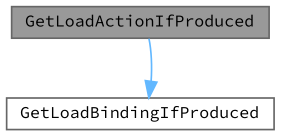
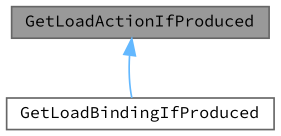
  digraph {
    rankdir=TB
    fontname="Source Code Pro"
    node [fontname="Source Code Pro" fontsize=10 shape=box style=filled]
    n1 [color=gray40 fillcolor=grey60 fontcolor=black height=0.2 label=GetLoadActionIfProduced width=0.4]
    n2 [color=grey40 fillcolor=white height=0.2 label=GetLoadBindingIfProduced width=0.4]
-   n2 -> n1 [color=steelblue1 dir=back fontname="Source Code Pro" fontsize=10 labelfontname=Helvetica labelfontsize=10 style=solid]
+   n1 -> n2 [color=steelblue1 dir=back fontname="Source Code Pro" fontsize=10 labelfontname=Helvetica labelfontsize=10 style=solid]
  }
